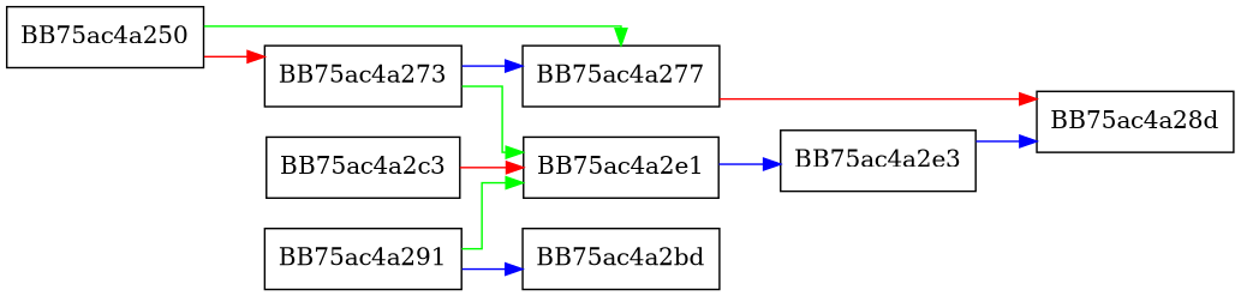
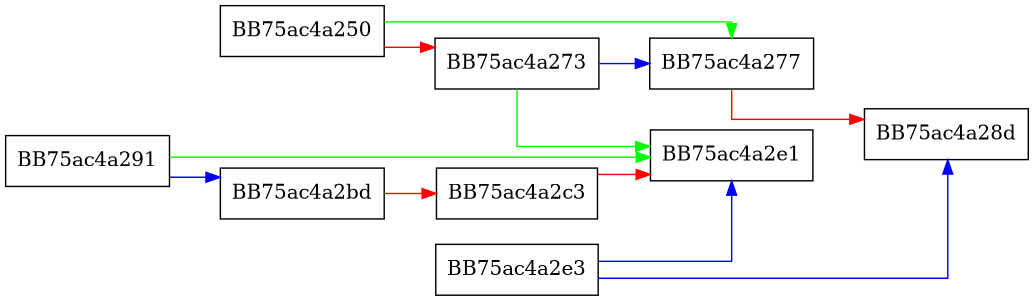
  digraph {
    rankdir=LR
    splines=ortho
    node [shape=box]
    edge [color=red]
    BB75ac4a250
    BB75ac4a277
    BB75ac4a273
    BB75ac4a28d
    BB75ac4a2e1
    BB75ac4a291
    BB75ac4a2bd
    BB75ac4a2e3
    BB75ac4a2c3
    BB75ac4a250 -> BB75ac4a277 [color=green]
    BB75ac4a250 -> BB75ac4a273
    BB75ac4a277 -> BB75ac4a28d
    BB75ac4a273 -> BB75ac4a277 [color=blue]
    BB75ac4a273 -> BB75ac4a2e1 [color=green]
-   BB75ac4a2e1 -> BB75ac4a2e3 [color=blue]
+   BB75ac4a2e3 -> BB75ac4a2e1 [color=blue]
    BB75ac4a291 -> BB75ac4a2e1 [color=green]
    BB75ac4a291 -> BB75ac4a2bd [color=blue]
+   BB75ac4a2bd -> BB75ac4a2c3
    BB75ac4a2e3 -> BB75ac4a28d [color=blue]
    BB75ac4a2c3 -> BB75ac4a2e1
  }
